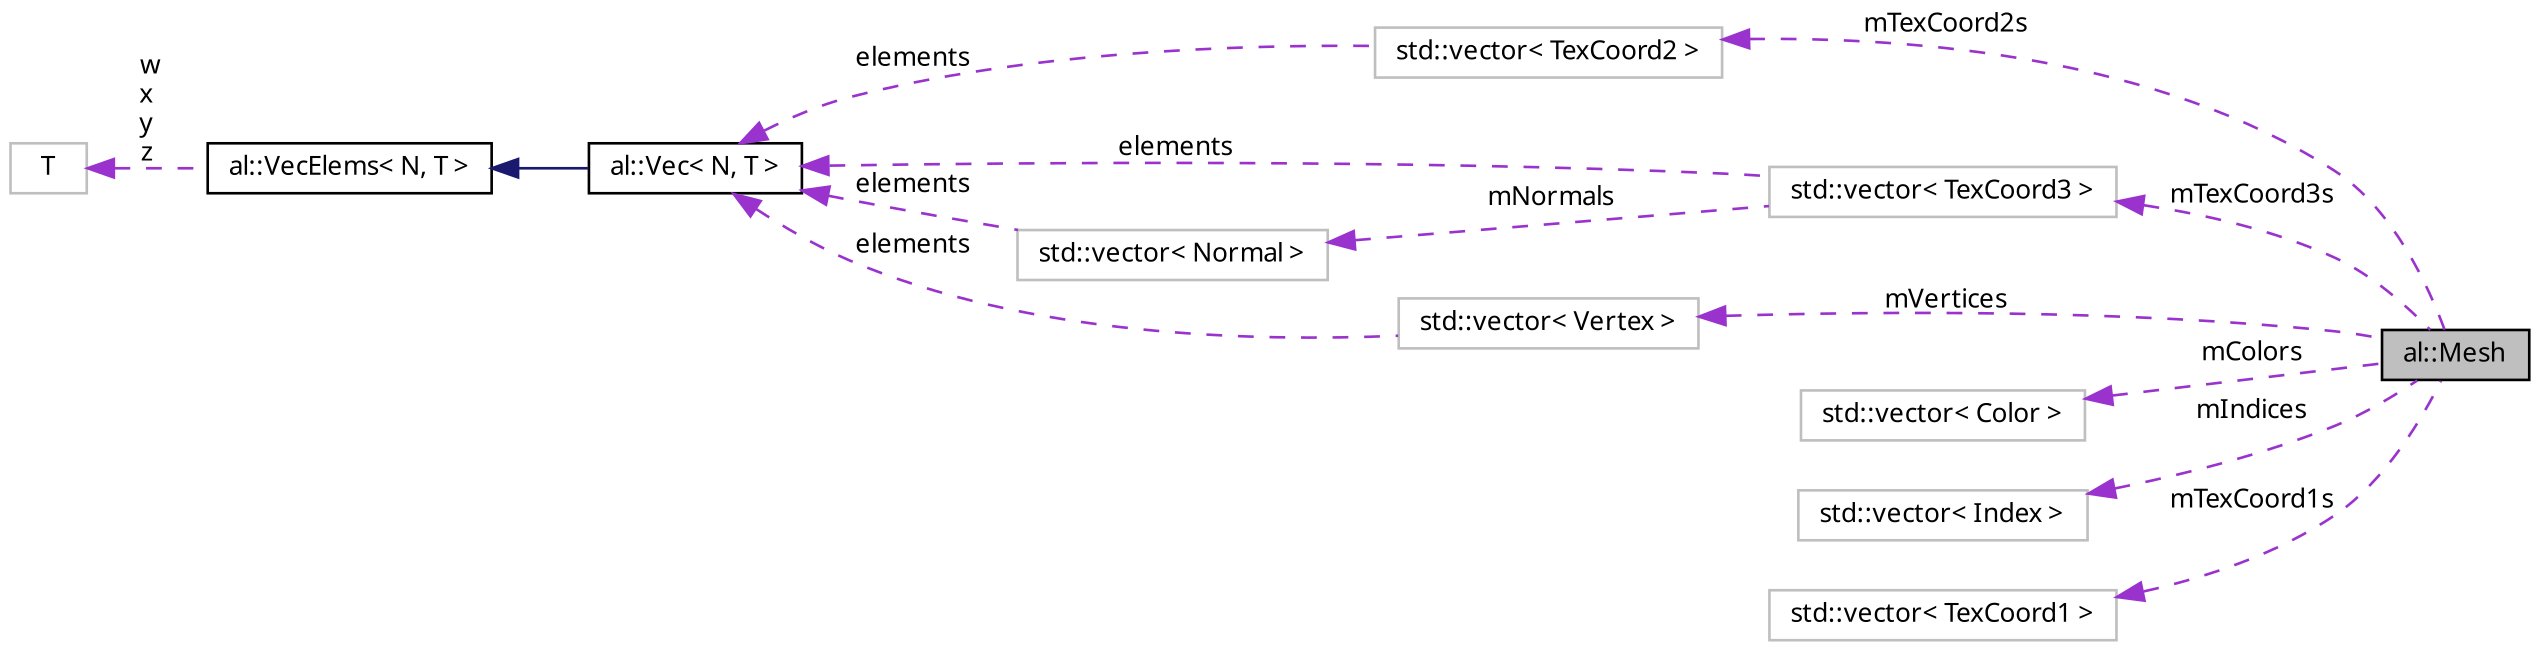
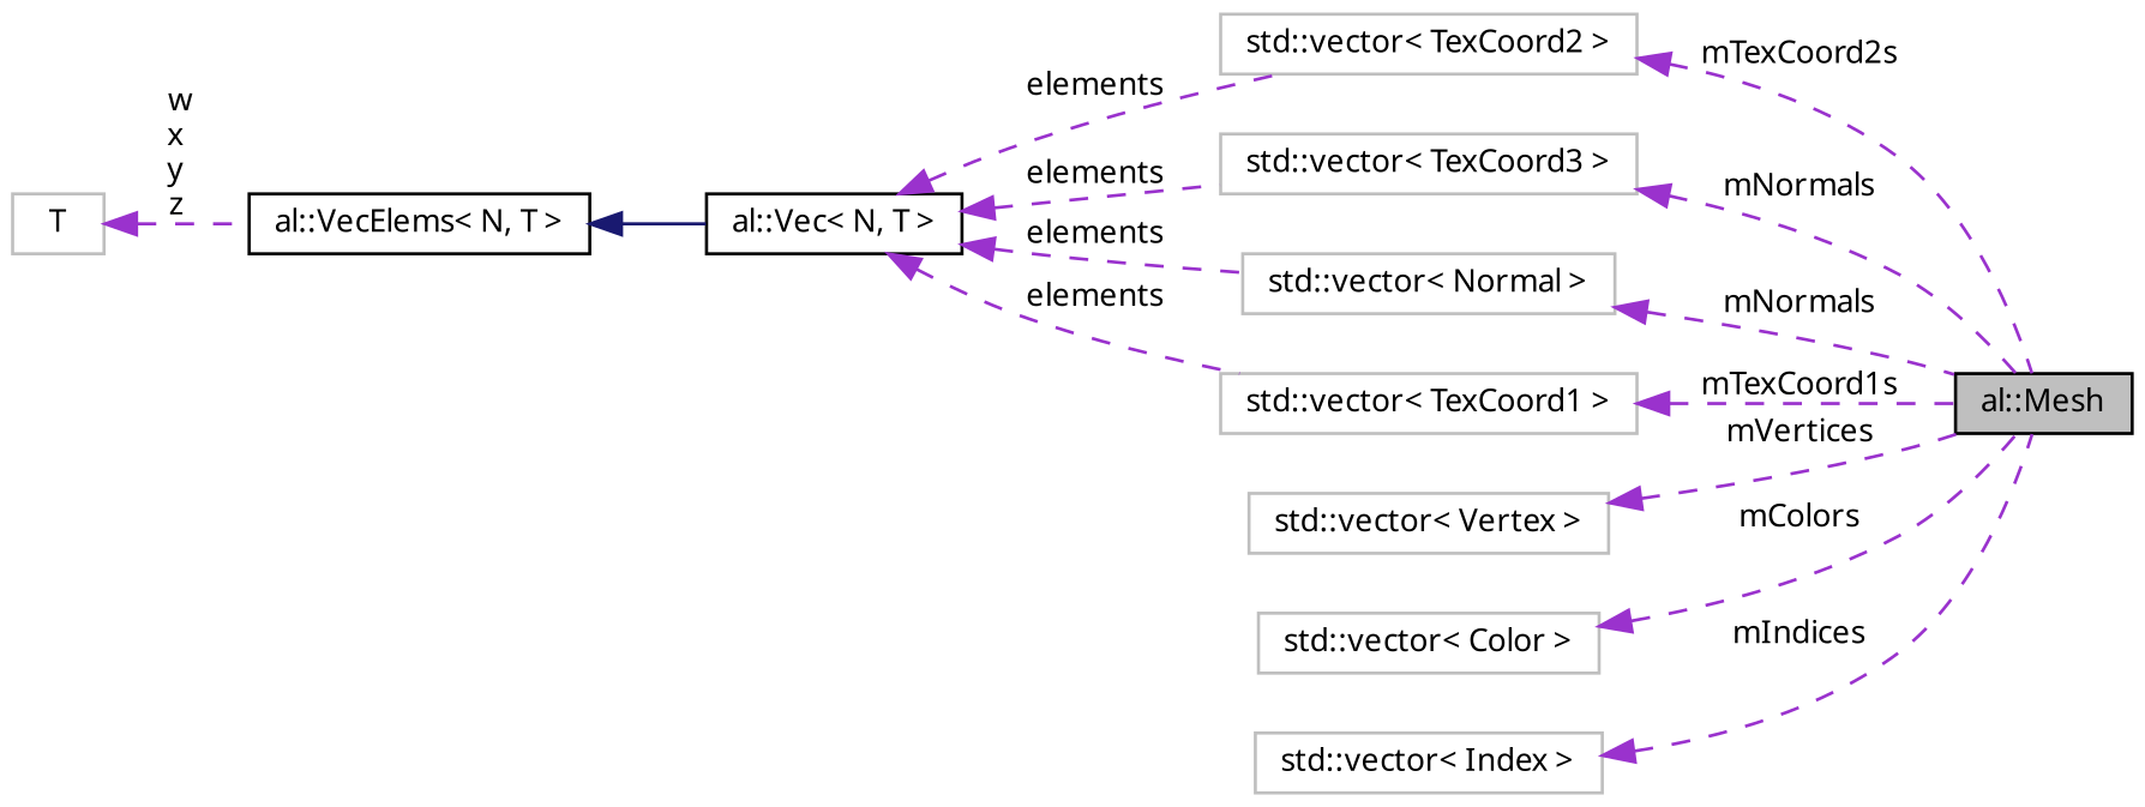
  digraph {
    rankdir=LR
    node [color=grey75 fontname="FreeSans.ttf" fontsize=10 shape=record]
    edge [color=darkorchid3 dir=back fontname="FreeSans.ttf" fontsize=10 labelfontname="FreeSans.ttf" labelfontsize=10 style=dashed]
    n1 [color=black fillcolor=grey75 fontcolor=black height=0.2 label="al::Mesh" style=filled width=0.4]
    n2 [height=0.2 label="std::vector\< TexCoord2 \>" width=0.4]
    n3 [color=black height=0.2 label="al::Vec\< N, T \>" width=0.4]
    n4 [height=0.2 label="std::vector\< TexCoord3 \>" width=0.4]
    n5 [height=0.2 label="std::vector\< Normal \>" width=0.4]
    n6 [height=0.2 label="std::vector\< Vertex \>" width=0.4]
    n7 [color=black height=0.2 label="al::VecElems\< N, T \>" width=0.4]
    n8 [height=0.2 label=T width=0.4]
    n9 [height=0.2 label="std::vector\< Color \>" width=0.4]
    n10 [height=0.2 label="std::vector\< Index \>" width=0.4]
    n11 [height=0.2 label="std::vector\< TexCoord1 \>" width=0.4]
    n2 -> n1 [label=" mTexCoord2s"]
    n3 -> n2 [label=" elements"]
    n3 -> n4 [label=" elements"]
    n3 -> n5 [label=" elements"]
-   n3 -> n6 [label=" elements"]
-   n4 -> n1 [label=" mTexCoord3s"]
-   n5 -> n4 [label=" mNormals"]
+   n3 -> n11 [label=" elements"]
+   n4 -> n1 [label=" mNormals"]
+   n5 -> n1 [label=" mNormals"]
    n6 -> n1 [label=" mVertices"]
    n7 -> n3 [color=midnightblue style=solid]
    n8 -> n7 [label=" w\nx\ny\nz"]
    n9 -> n1 [label=" mColors"]
    n10 -> n1 [label=" mIndices"]
    n11 -> n1 [label=" mTexCoord1s"]
  }
